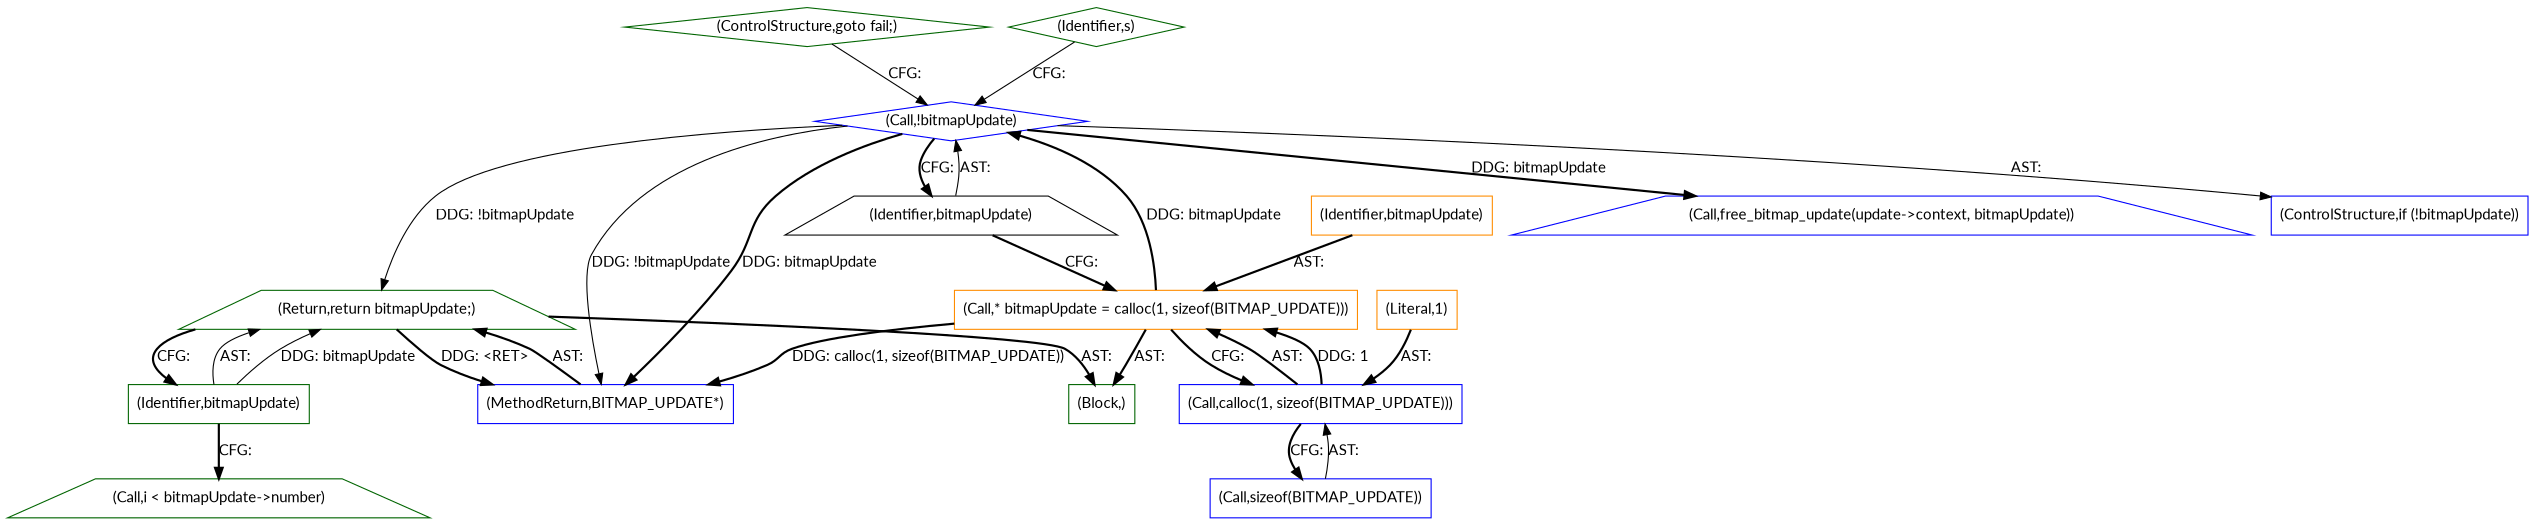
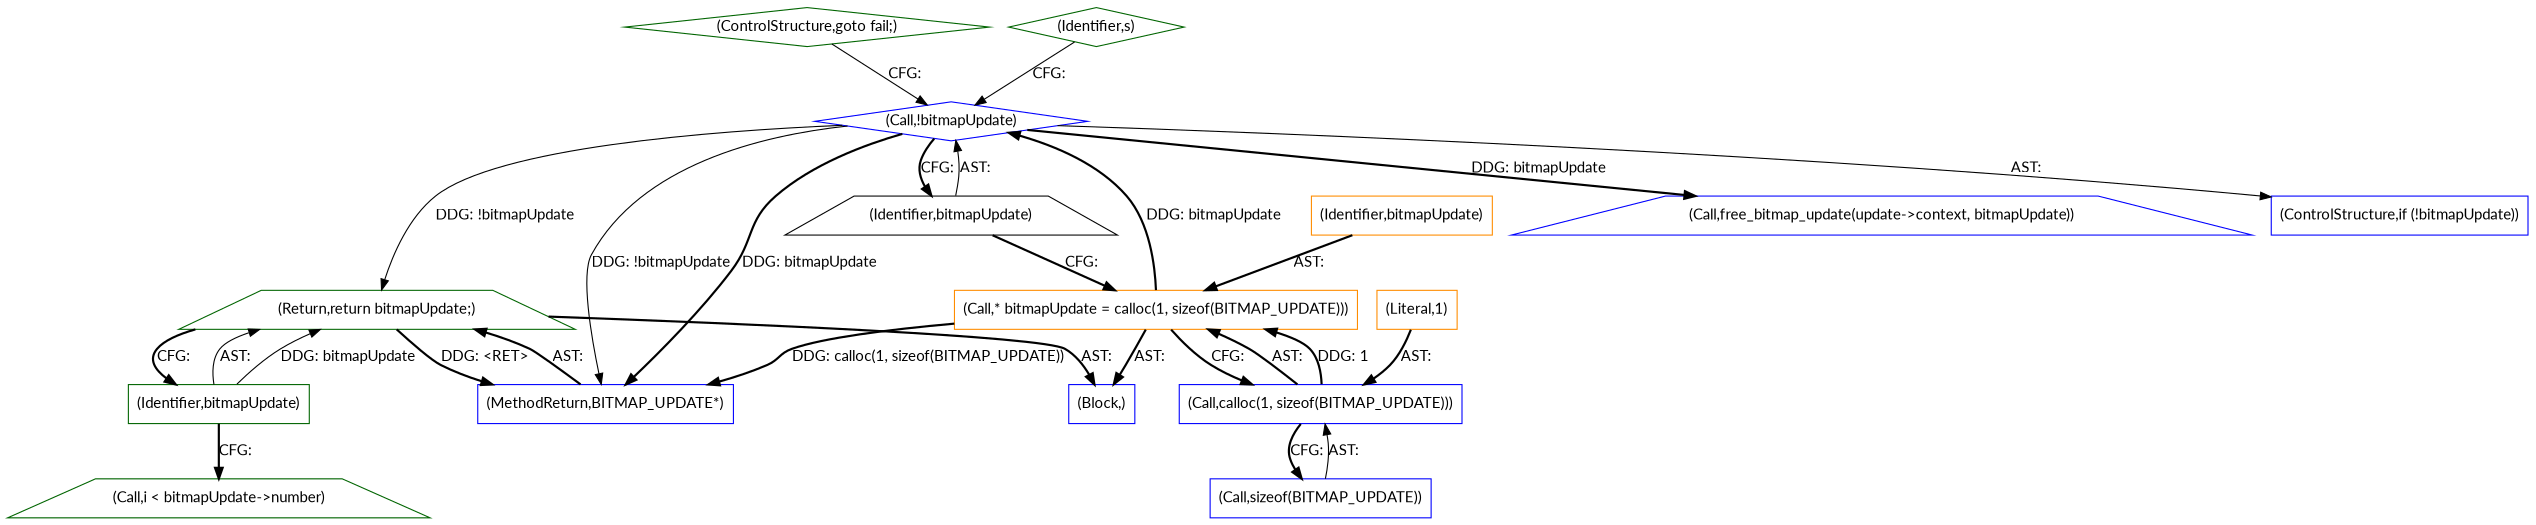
  digraph {
    fontname=Lato
    node [color=blue fontname=Lato shape=box]
    edge [fontname=Lato style=bold]
    n1 [color=darkgreen label="(Return,return bitmapUpdate;)" shape=trapezium]
    n2 [color=darkgreen label="(Identifier,bitmapUpdate)"]
    n3 [label="(MethodReturn,BITMAP_UPDATE*)"]
-   n4 [color=darkgreen label="(Block,)"]
+   n4 [label="(Block,)"]
    n5 [color=darkgreen label="(Call,i < bitmapUpdate->number)" shape=trapezium]
    n6 [label="(Call,!bitmapUpdate)" shape=diamond]
    n7 [color=black label="(Identifier,bitmapUpdate)" shape=trapezium]
    n8 [label="(Call,free_bitmap_update(update->context, bitmapUpdate))" shape=trapezium]
    n9 [label="(ControlStructure,if (!bitmapUpdate))"]
    n10 [color=darkorange label="(Call,* bitmapUpdate = calloc(1, sizeof(BITMAP_UPDATE)))"]
    n11 [label="(Call,calloc(1, sizeof(BITMAP_UPDATE)))"]
    n12 [label="(Call,sizeof(BITMAP_UPDATE))"]
    n13 [color=darkorange label="(Identifier,bitmapUpdate)"]
    n14 [color=darkgreen label="(ControlStructure,goto fail;)" shape=diamond]
    n15 [color=darkgreen label="(Identifier,s)" shape=diamond]
    n16 [color=darkorange label="(Literal,1)"]
    n1 -> n2 [label="CFG: "]
    n1 -> n3 [label="DDG: <RET>"]
    n1 -> n4 [label="AST: "]
    n2 -> n1 [label="AST: " style=solid]
    n2 -> n1 [label="DDG: bitmapUpdate" style=solid]
    n2 -> n5 [label="CFG: "]
    n3 -> n1 [label="AST: "]
    n6 -> n1 [label="DDG: !bitmapUpdate" style=solid]
    n6 -> n3 [label="DDG: !bitmapUpdate" style=solid]
    n6 -> n3 [label="DDG: bitmapUpdate"]
    n6 -> n7 [label="CFG: "]
    n6 -> n8 [label="DDG: bitmapUpdate"]
    n6 -> n9 [label="AST: " style=solid]
    n7 -> n6 [label="AST: " style=solid]
    n7 -> n10 [label="CFG: "]
    n10 -> n3 [label="DDG: calloc(1, sizeof(BITMAP_UPDATE))"]
    n10 -> n4 [label="AST: "]
    n10 -> n6 [label="DDG: bitmapUpdate"]
    n10 -> n11 [label="CFG: "]
    n11 -> n10 [label="AST: "]
    n11 -> n10 [label="DDG: 1"]
    n11 -> n12 [label="CFG: "]
    n12 -> n11 [label="AST: " style=solid]
    n13 -> n10 [label="AST: "]
    n14 -> n6 [label="CFG: " style=solid]
    n15 -> n6 [label="CFG: " style=solid]
    n16 -> n11 [label="AST: "]
  }
